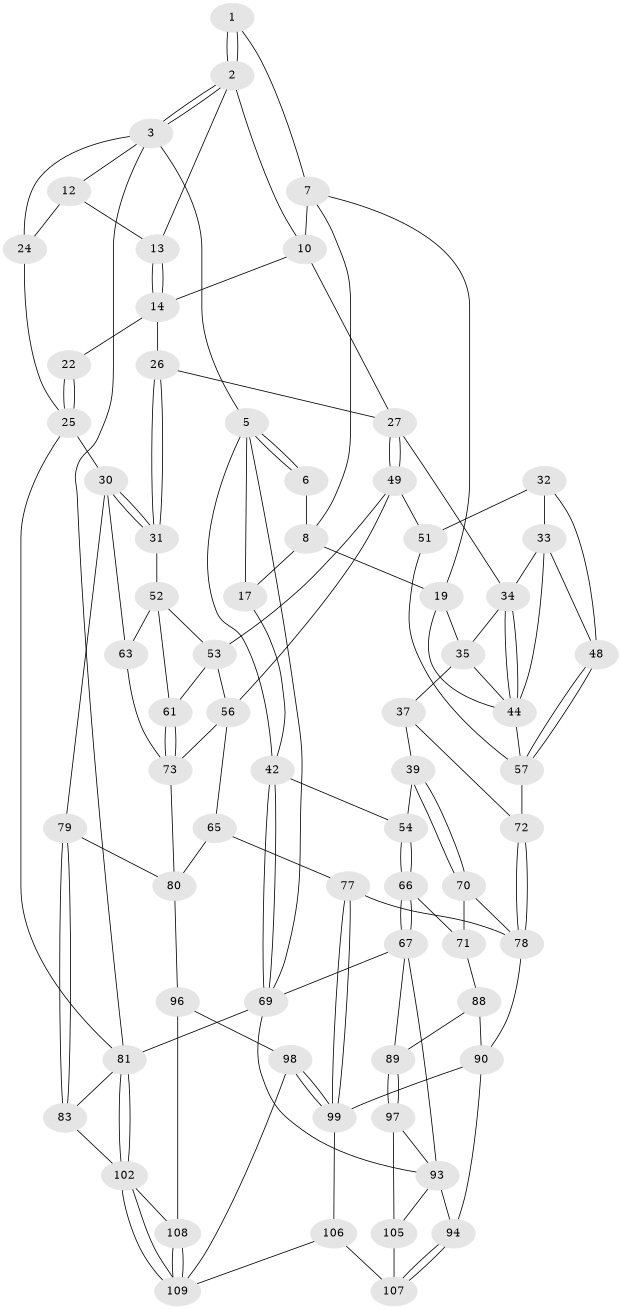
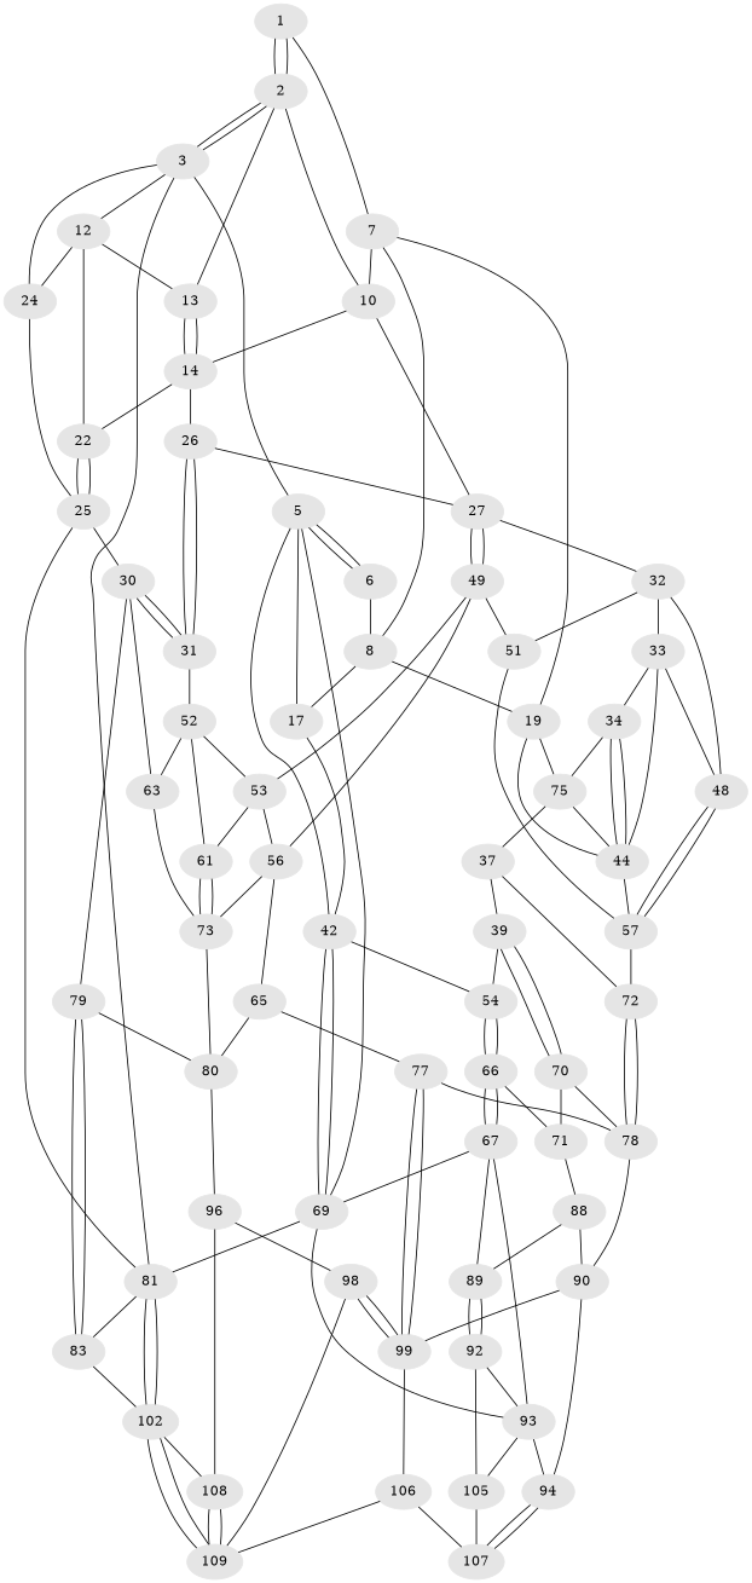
  graph {
    node [color=gray90 style=filled]
    2 [super="+9"]
    1
    7 [super="+11"]
    3 [super="+4"]
    10 [super="+15"]
    13
    8 [super="+16"]
    19 [super="+20"]
    5 [super="+18"]
    12 [super="+21"]
    24
    81 [super="+82"]
    14 [super="+23"]
    27 [super="+28"]
    6
    17 [super="+41"]
    42 [super="+43"]
    69 [super="+75"]
    22
    25 [super="+29"]
    83 [super="+101"]
    102 [super="+103"]
    54
    93 [super="+104"]
-   35 [super="+36"]
+   35 [super="+36" label=75]
    44 [super="+45"]
    26
    32 [super="+47"]
    49 [super="+50"]
    31
    39 [super="+40"]
    70 [super="+85"]
    37 [super="+38"]
    72
    30 [super="+62"]
    63
    79
    52 [super="+60"]
    33 [super="+46"]
    48
    51 [super="+59"]
    53 [super="+55"]
    56 [super="+64"]
    73 [super="+74"]
    80 [super="+86"]
    61
    34
    57 [super="+58"]
    78 [super="+84"]
    66
    71 [super="+87"]
    65 [super="+76"]
    77
    67 [super="+68"]
    99 [super="+100"]
    96 [super="+97"]
    89
    88
-   92 [super="+95" label=97]
+   92 [super="+95"]
    94
    105
    90 [super="+91"]
    106 [super="+111"]
    98
    108
    109 [super="+110"]
    107 [super="+112"]
    2 -- 3
    2 -- 3
    2 -- 10
    2 -- 13
    1 -- 2
    1 -- 2
    1 -- 7
    7 -- 10
    7 -- 8
    7 -- 19
    3 -- 5
    3 -- 12
    3 -- 24
    3 -- 81
    10 -- 14
    10 -- 27
    13 -- 14
    13 -- 14
    8 -- 19
    8 -- 17
    19 -- 35
    19 -- 44
    5 -- 6
    5 -- 6
    5 -- 17
    5 -- 42
    5 -- 69
    12 -- 13
    12 -- 24
+   12 -- 22
    24 -- 25
    81 -- 83
    81 -- 102
    81 -- 102
    14 -- 22
    14 -- 26
-   27 -- 34
+   27 -- 32
    27 -- 49
    27 -- 49
    6 -- 8
    17 -- 42
    42 -- 69
    42 -- 69
    42 -- 54
    69 -- 81
    69 -- 93
    22 -- 25
    22 -- 25
    25 -- 81
    25 -- 30
    83 -- 102
    102 -- 108
    102 -- 109
    102 -- 109
    54 -- 66
    54 -- 66
    93 -- 94
    93 -- 105
    35 -- 44
    35 -- 37
    44 -- 57
    26 -- 27
    26 -- 31
    26 -- 31
    32 -- 33
    32 -- 48
    32 -- 51
    49 -- 51
    49 -- 53
    49 -- 56
    31 -- 52
    39 -- 54
    39 -- 70
    39 -- 70
    70 -- 78
    70 -- 71 [weight=2]
    37 -- 39
    37 -- 72
    72 -- 78
    72 -- 78
    30 -- 31
    30 -- 31
    30 -- 63
    30 -- 79
    63 -- 73
    79 -- 83
    79 -- 83
    79 -- 80
    52 -- 63
    52 -- 53
    52 -- 61
    33 -- 44
    33 -- 48
    33 -- 34
    48 -- 57
    48 -- 57
    51 -- 57
    53 -- 56
    53 -- 61
    56 -- 73
    56 -- 65
    73 -- 80
    80 -- 96
    61 -- 73
    61 -- 73
    34 -- 35
    34 -- 44
    34 -- 44
    57 -- 72
    78 -- 90
    66 -- 71
    66 -- 67
    66 -- 67
    71 -- 88
    65 -- 80
    65 -- 77
    77 -- 78
    77 -- 99
    77 -- 99
    67 -- 69
    67 -- 93
    67 -- 89
    99 -- 106
    96 -- 98
    96 -- 108
    89 -- 92
    89 -- 92
    88 -- 89
    88 -- 90
    92 -- 93
    92 -- 105
    94 -- 107
    94 -- 107
    105 -- 107
    90 -- 99
    90 -- 94
    106 -- 109
    106 -- 107 [weight=2]
    98 -- 99
    98 -- 99
    98 -- 109
    108 -- 109
    108 -- 109
  }
